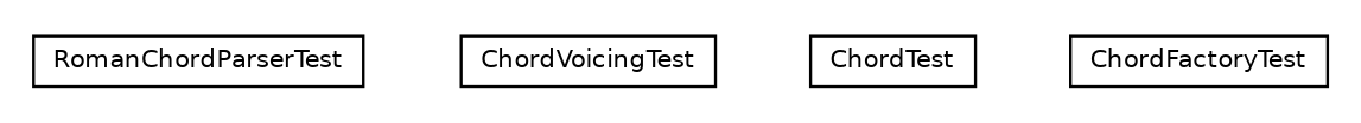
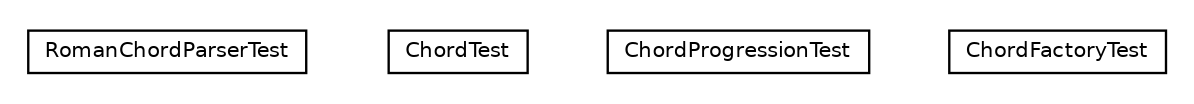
  digraph {
    nodesep=0.25
    ranksep=0.5
    node [fontcolor=black fontname=Helvetica fontsize=9.0 shape=plaintext]
    n1 [label=<<table title="com.rockhoppertech.music.chord.RomanChordParserTest" border="0" cellborder="1" cellspacing="0" cellpadding="2" port="p" href="./RomanChordParserTest.html"> 		<tr><td><table border="0" cellspacing="0" cellpadding="1"> <tr><td align="center" balign="center"> RomanChordParserTest </td></tr> 		</table></td></tr> 		</table>>]
-   n2 [label=<<table title="com.rockhoppertech.music.chord.ChordVoicingTest" border="0" cellborder="1" cellspacing="0" cellpadding="2" port="p" href="./ChordVoicingTest.html"> 		<tr><td><table border="0" cellspacing="0" cellpadding="1"> <tr><td align="center" balign="center"> ChordVoicingTest </td></tr> 		</table></td></tr> 		</table>>]
    n3 [label=<<table title="com.rockhoppertech.music.chord.ChordTest" border="0" cellborder="1" cellspacing="0" cellpadding="2" port="p" href="./ChordTest.html"> 		<tr><td><table border="0" cellspacing="0" cellpadding="1"> <tr><td align="center" balign="center"> ChordTest </td></tr> 		</table></td></tr> 		</table>>]
+   n4 [label=<<table title="com.rockhoppertech.music.chord.ChordProgressionTest" border="0" cellborder="1" cellspacing="0" cellpadding="2" port="p" href="./ChordProgressionTest.html"> 		<tr><td><table border="0" cellspacing="0" cellpadding="1"> <tr><td align="center" balign="center"> ChordProgressionTest </td></tr> 		</table></td></tr> 		</table>>]
    n5 [label=<<table title="com.rockhoppertech.music.chord.ChordFactoryTest" border="0" cellborder="1" cellspacing="0" cellpadding="2" port="p" href="./ChordFactoryTest.html"> 		<tr><td><table border="0" cellspacing="0" cellpadding="1"> <tr><td align="center" balign="center"> ChordFactoryTest </td></tr> 		</table></td></tr> 		</table>>]
  }
